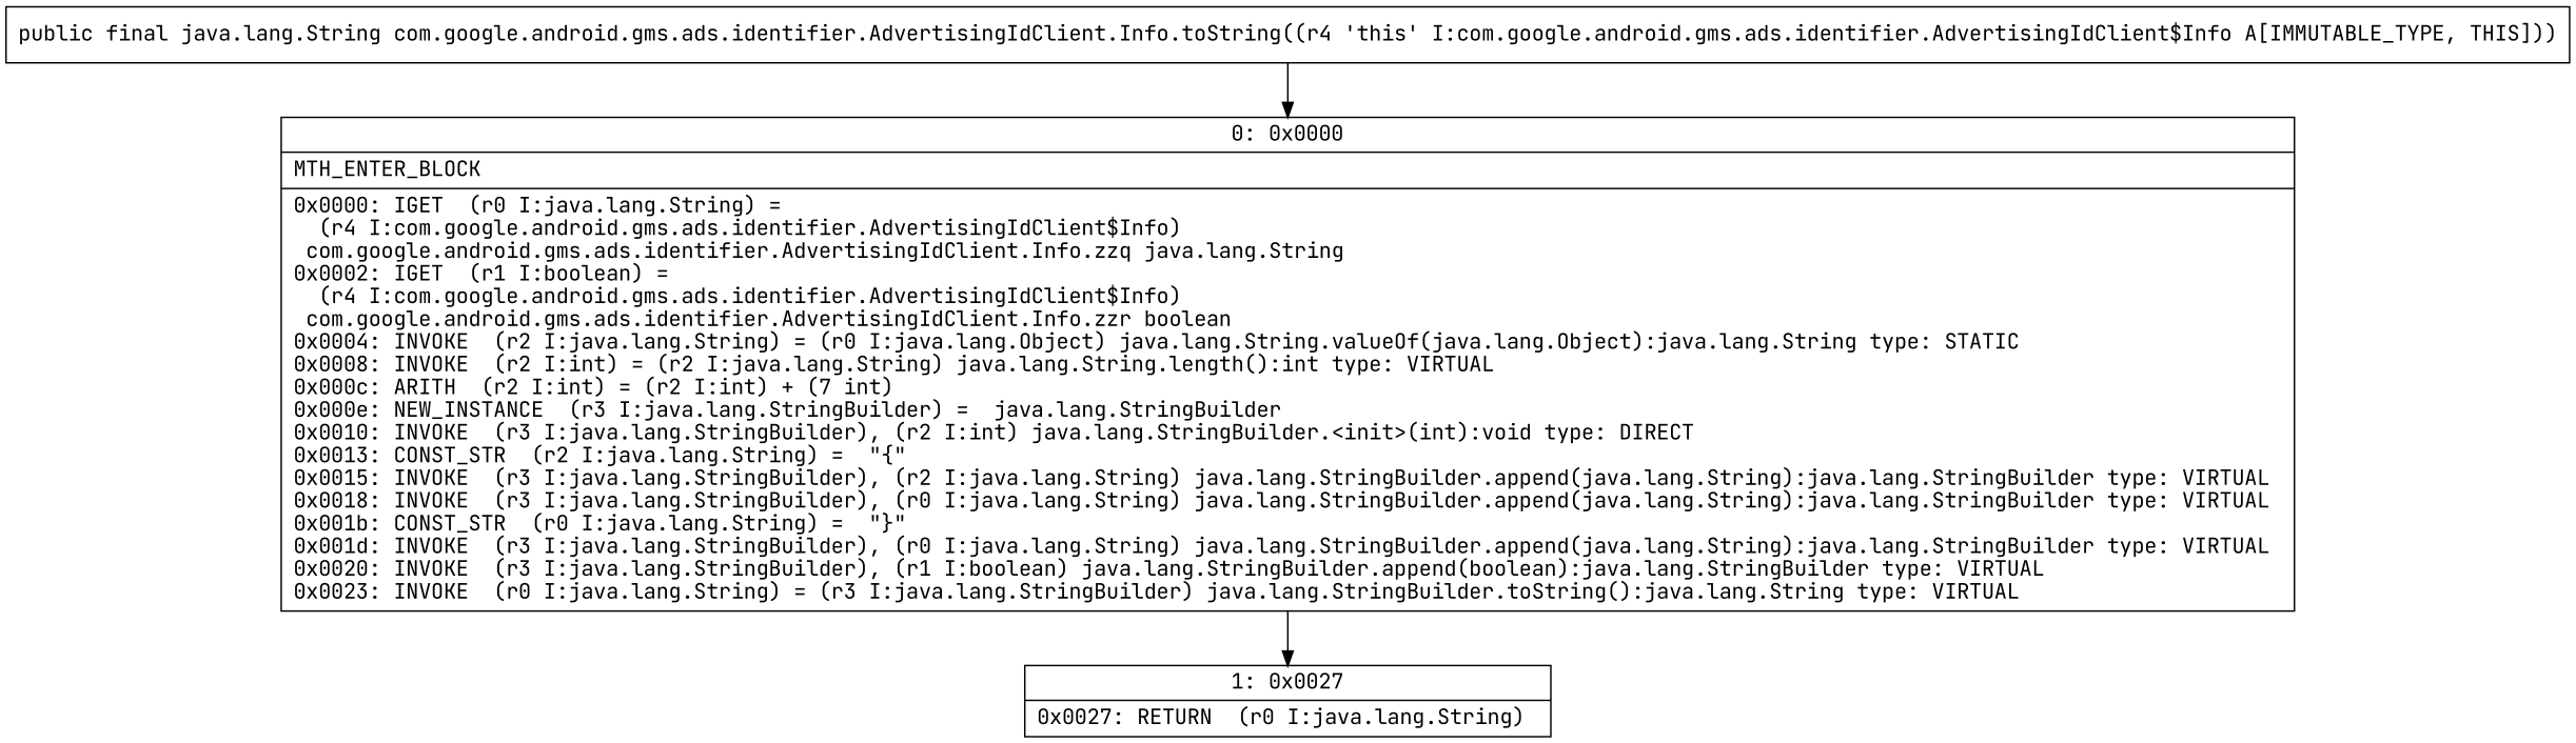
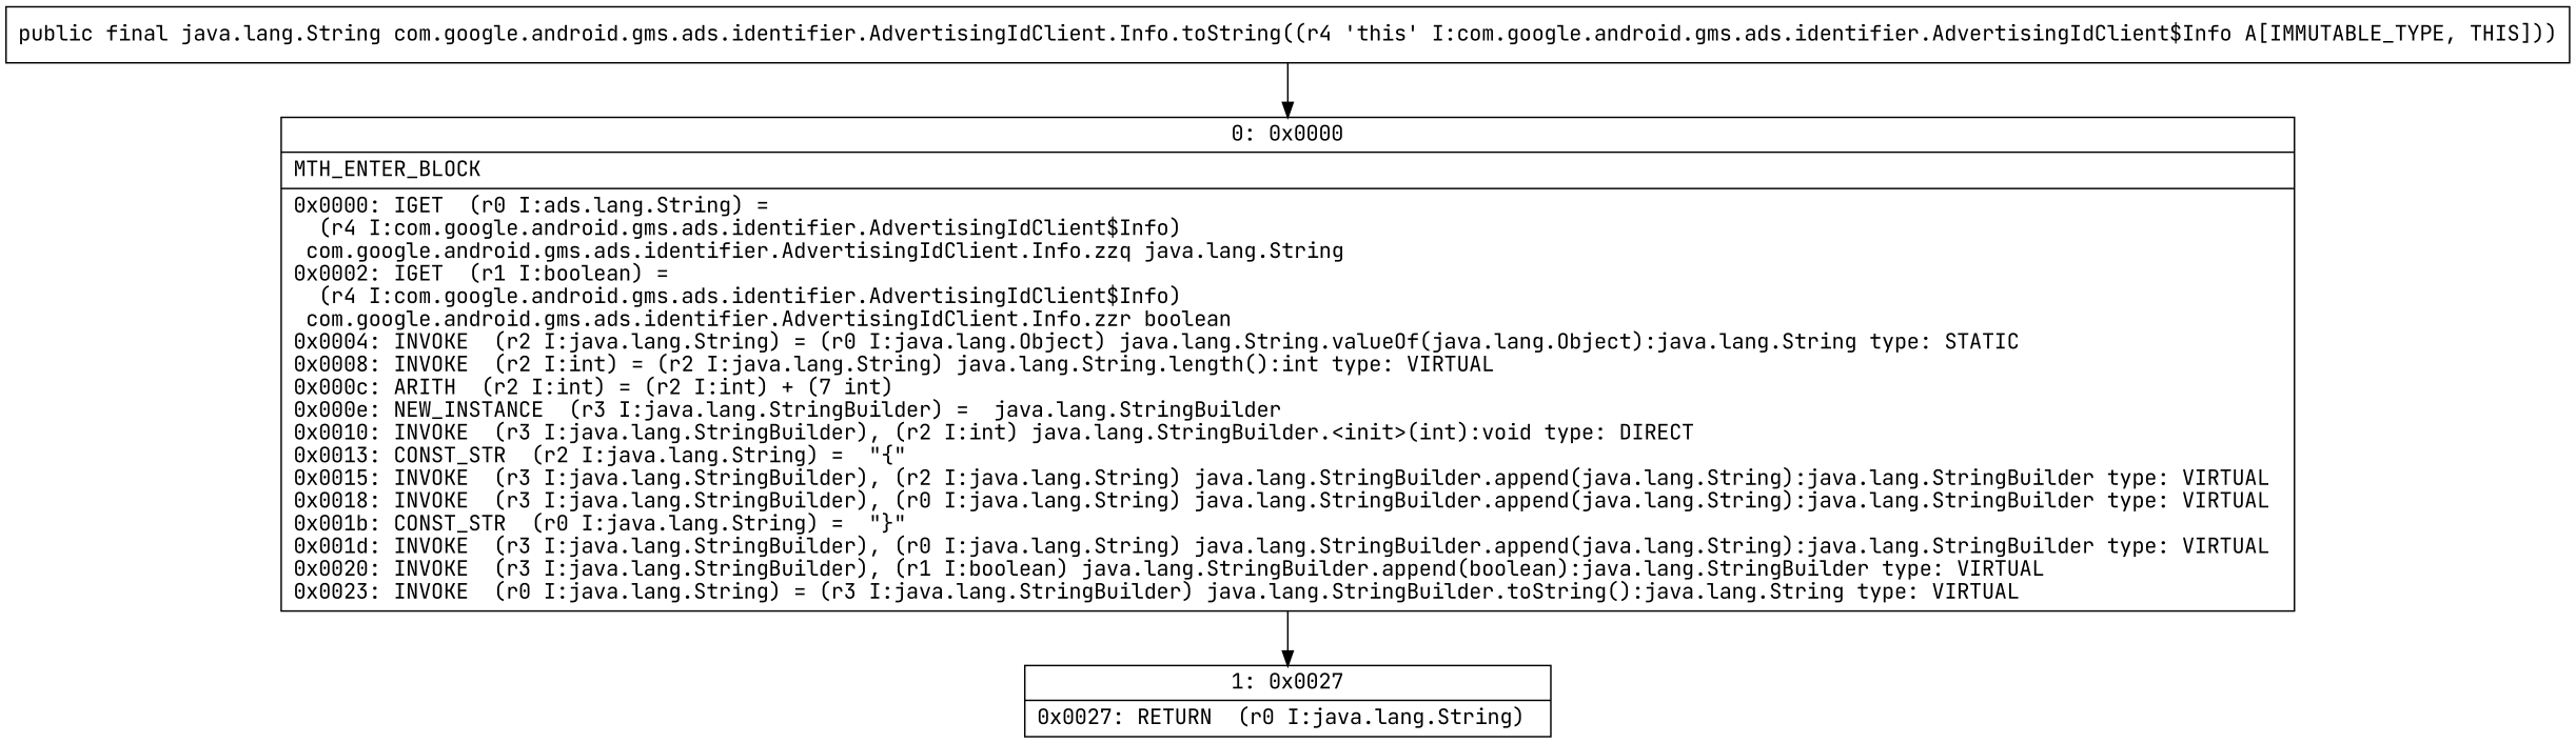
  digraph {
    fontname="JetBrains Mono"
    node [shape=record fontname="JetBrains Mono"]
    edge [fontname="JetBrains Mono"]
-   n1 [label="{0\:\ 0x0000|MTH_ENTER_BLOCK\l|0x0000: IGET  (r0 I:java.lang.String) = \l  (r4 I:com.google.android.gms.ads.identifier.AdvertisingIdClient$Info)\l com.google.android.gms.ads.identifier.AdvertisingIdClient.Info.zzq java.lang.String \l0x0002: IGET  (r1 I:boolean) = \l  (r4 I:com.google.android.gms.ads.identifier.AdvertisingIdClient$Info)\l com.google.android.gms.ads.identifier.AdvertisingIdClient.Info.zzr boolean \l0x0004: INVOKE  (r2 I:java.lang.String) = (r0 I:java.lang.Object) java.lang.String.valueOf(java.lang.Object):java.lang.String type: STATIC \l0x0008: INVOKE  (r2 I:int) = (r2 I:java.lang.String) java.lang.String.length():int type: VIRTUAL \l0x000c: ARITH  (r2 I:int) = (r2 I:int) + (7 int) \l0x000e: NEW_INSTANCE  (r3 I:java.lang.StringBuilder) =  java.lang.StringBuilder \l0x0010: INVOKE  (r3 I:java.lang.StringBuilder), (r2 I:int) java.lang.StringBuilder.\<init\>(int):void type: DIRECT \l0x0013: CONST_STR  (r2 I:java.lang.String) =  \"\{\" \l0x0015: INVOKE  (r3 I:java.lang.StringBuilder), (r2 I:java.lang.String) java.lang.StringBuilder.append(java.lang.String):java.lang.StringBuilder type: VIRTUAL \l0x0018: INVOKE  (r3 I:java.lang.StringBuilder), (r0 I:java.lang.String) java.lang.StringBuilder.append(java.lang.String):java.lang.StringBuilder type: VIRTUAL \l0x001b: CONST_STR  (r0 I:java.lang.String) =  \"\}\" \l0x001d: INVOKE  (r3 I:java.lang.StringBuilder), (r0 I:java.lang.String) java.lang.StringBuilder.append(java.lang.String):java.lang.StringBuilder type: VIRTUAL \l0x0020: INVOKE  (r3 I:java.lang.StringBuilder), (r1 I:boolean) java.lang.StringBuilder.append(boolean):java.lang.StringBuilder type: VIRTUAL \l0x0023: INVOKE  (r0 I:java.lang.String) = (r3 I:java.lang.StringBuilder) java.lang.StringBuilder.toString():java.lang.String type: VIRTUAL \l}"]
+   n1 [label="{0\:\ 0x0000|MTH_ENTER_BLOCK\l|0x0000: IGET  (r0 I:ads.lang.String) = \l  (r4 I:com.google.android.gms.ads.identifier.AdvertisingIdClient$Info)\l com.google.android.gms.ads.identifier.AdvertisingIdClient.Info.zzq java.lang.String \l0x0002: IGET  (r1 I:boolean) = \l  (r4 I:com.google.android.gms.ads.identifier.AdvertisingIdClient$Info)\l com.google.android.gms.ads.identifier.AdvertisingIdClient.Info.zzr boolean \l0x0004: INVOKE  (r2 I:java.lang.String) = (r0 I:java.lang.Object) java.lang.String.valueOf(java.lang.Object):java.lang.String type: STATIC \l0x0008: INVOKE  (r2 I:int) = (r2 I:java.lang.String) java.lang.String.length():int type: VIRTUAL \l0x000c: ARITH  (r2 I:int) = (r2 I:int) + (7 int) \l0x000e: NEW_INSTANCE  (r3 I:java.lang.StringBuilder) =  java.lang.StringBuilder \l0x0010: INVOKE  (r3 I:java.lang.StringBuilder), (r2 I:int) java.lang.StringBuilder.\<init\>(int):void type: DIRECT \l0x0013: CONST_STR  (r2 I:java.lang.String) =  \"\{\" \l0x0015: INVOKE  (r3 I:java.lang.StringBuilder), (r2 I:java.lang.String) java.lang.StringBuilder.append(java.lang.String):java.lang.StringBuilder type: VIRTUAL \l0x0018: INVOKE  (r3 I:java.lang.StringBuilder), (r0 I:java.lang.String) java.lang.StringBuilder.append(java.lang.String):java.lang.StringBuilder type: VIRTUAL \l0x001b: CONST_STR  (r0 I:java.lang.String) =  \"\}\" \l0x001d: INVOKE  (r3 I:java.lang.StringBuilder), (r0 I:java.lang.String) java.lang.StringBuilder.append(java.lang.String):java.lang.StringBuilder type: VIRTUAL \l0x0020: INVOKE  (r3 I:java.lang.StringBuilder), (r1 I:boolean) java.lang.StringBuilder.append(boolean):java.lang.StringBuilder type: VIRTUAL \l0x0023: INVOKE  (r0 I:java.lang.String) = (r3 I:java.lang.StringBuilder) java.lang.StringBuilder.toString():java.lang.String type: VIRTUAL \l}"]
    n2 [label="{1\:\ 0x0027|0x0027: RETURN  (r0 I:java.lang.String) \l}"]
    n3 [label="{public final java.lang.String com.google.android.gms.ads.identifier.AdvertisingIdClient.Info.toString((r4 'this' I:com.google.android.gms.ads.identifier.AdvertisingIdClient$Info A[IMMUTABLE_TYPE, THIS])) }"]
    n1 -> n2
    n3 -> n1
  }
